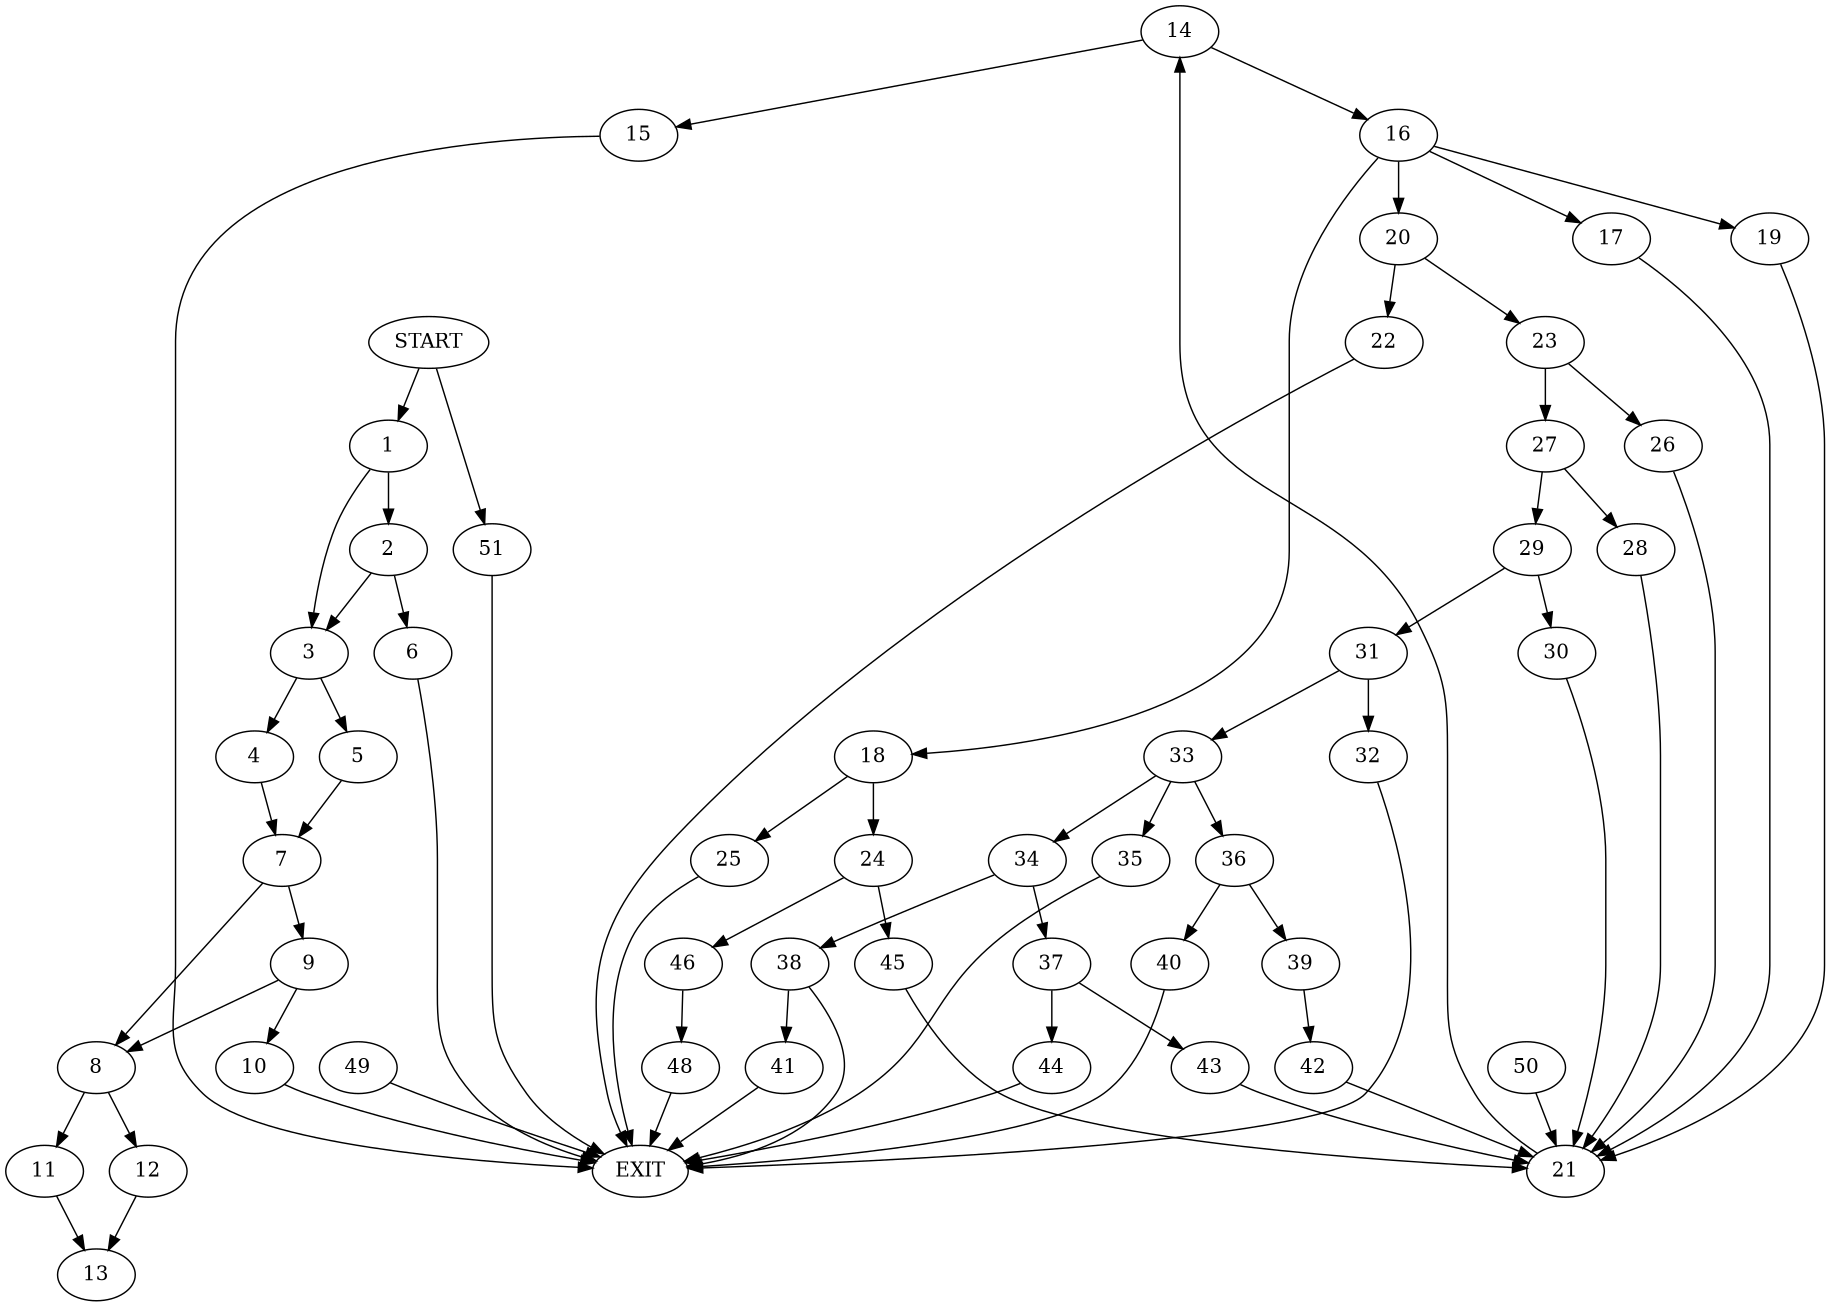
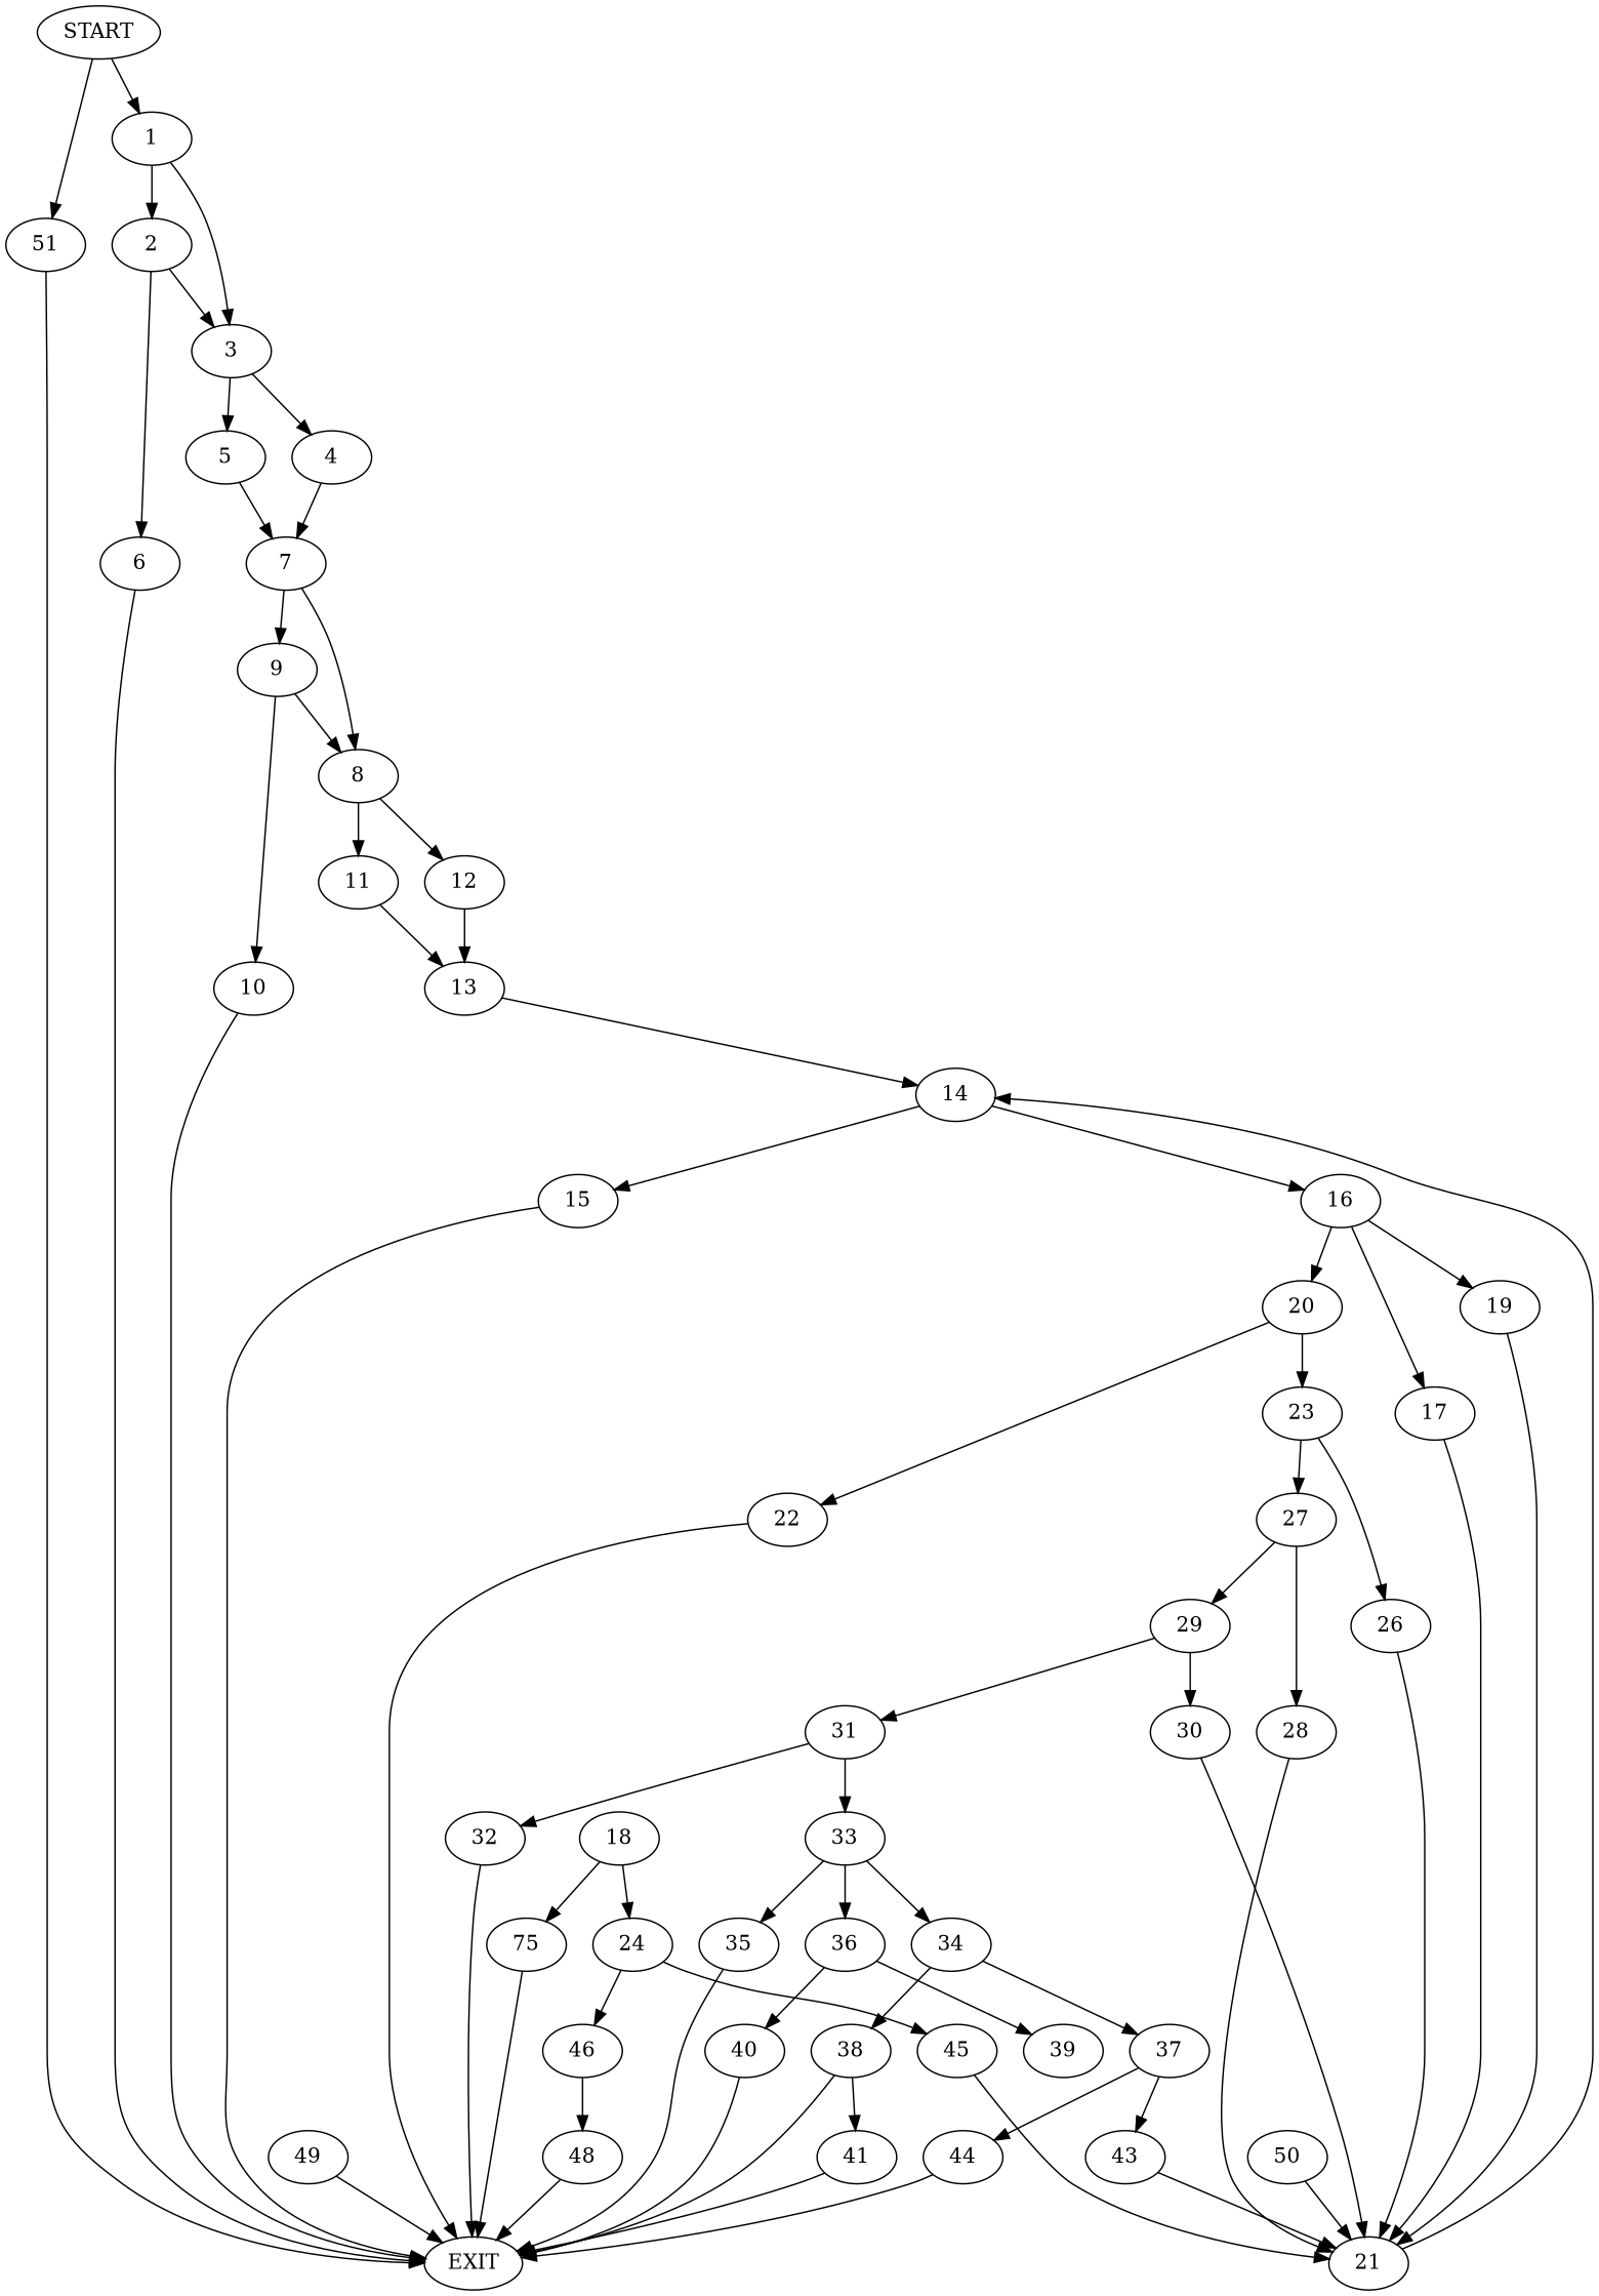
  digraph {
    n1 [label=START]
    1
    51
    2
    3
    n6 [label=EXIT]
    6
    4
    5
    7
    8
    9
    11
    12
    10
    13
    14
    15
    16
    17
    18
    19
    20
    21
    24
-   25
+   25 [label=75]
    22
    23
    45
    46
    26
    27
    28
    29
    48
    30
    31
    32
    33
    34
    35
    36
    37
    38
    39
    40
    43
    44
    41
-   42
    49
    50
    n1 -> 1
    n1 -> 51
    1 -> 2
    1 -> 3
    51 -> n6
    2 -> 3
    2 -> 6
    3 -> 4
    3 -> 5
    6 -> n6
    4 -> 7
    5 -> 7
    7 -> 8
    7 -> 9
    8 -> 11
    8 -> 12
    9 -> 8
    9 -> 10
    11 -> 13
    12 -> 13
    10 -> n6
+   13 -> 14
    14 -> 15
    14 -> 16
    15 -> n6
    16 -> 17
-   16 -> 18
    16 -> 19
    16 -> 20
    17 -> 21
    18 -> 24
    18 -> 25
    19 -> 21
    20 -> 22
    20 -> 23
    21 -> 14
    24 -> 45
    24 -> 46
    25 -> n6
    22 -> n6
    23 -> 26
    23 -> 27
    45 -> 21
    46 -> 48
    26 -> 21
    27 -> 28
    27 -> 29
    28 -> 21
    29 -> 30
    29 -> 31
    48 -> n6
    30 -> 21
    31 -> 32
    31 -> 33
    32 -> n6
    33 -> 34
    33 -> 35
    33 -> 36
    34 -> 37
    34 -> 38
    35 -> n6
    36 -> 39
    36 -> 40
    37 -> 43
    37 -> 44
    38 -> n6
    38 -> 41
-   39 -> 42
    40 -> n6
    43 -> 21
    44 -> n6
    41 -> n6
-   42 -> 21
    49 -> n6
    50 -> 21
  }
